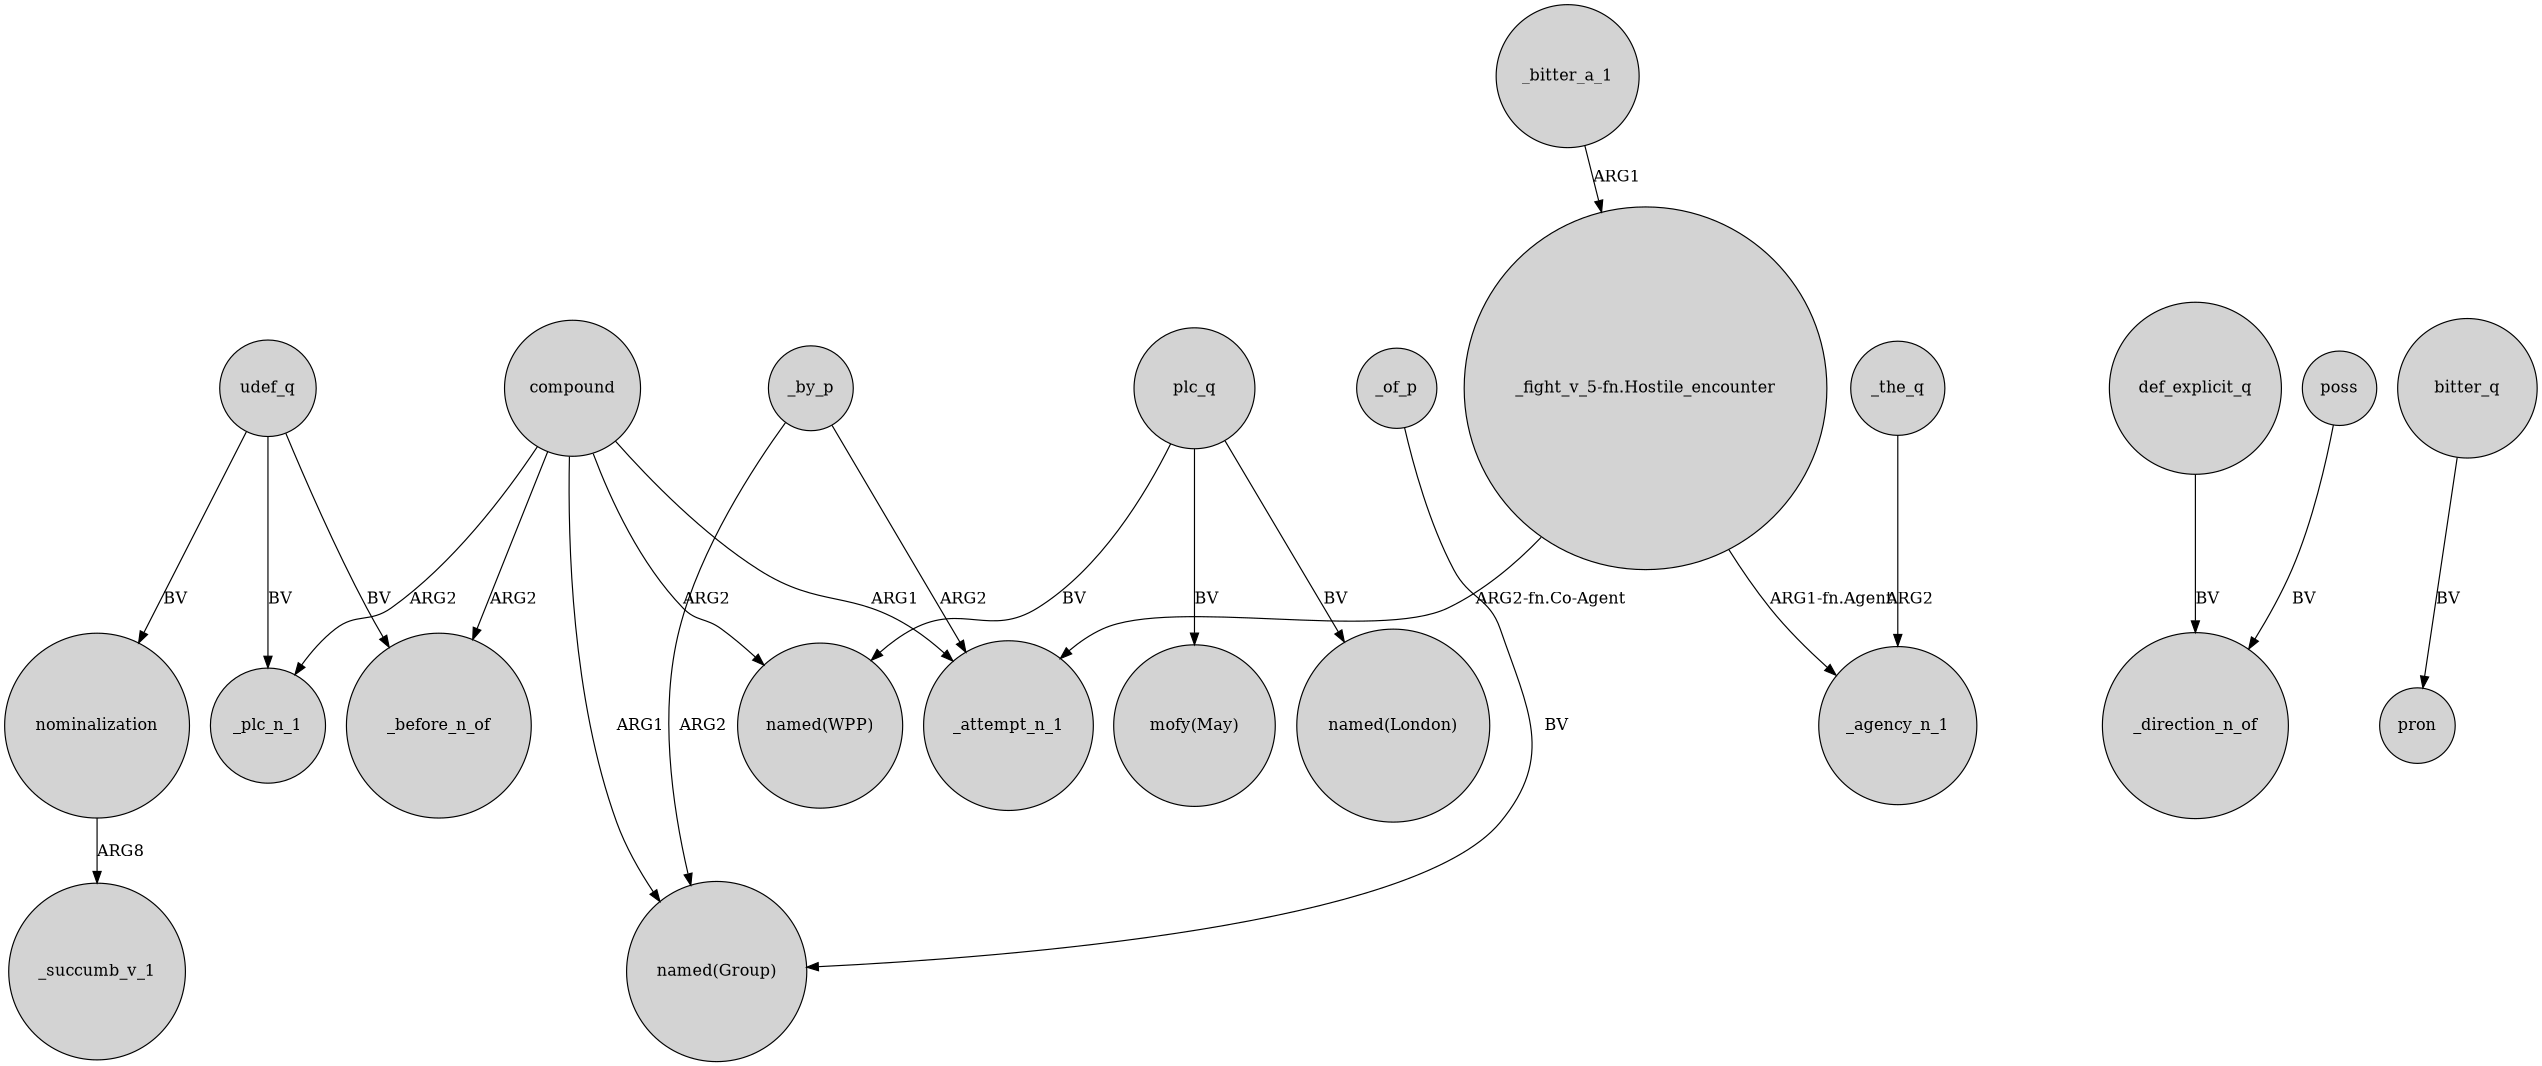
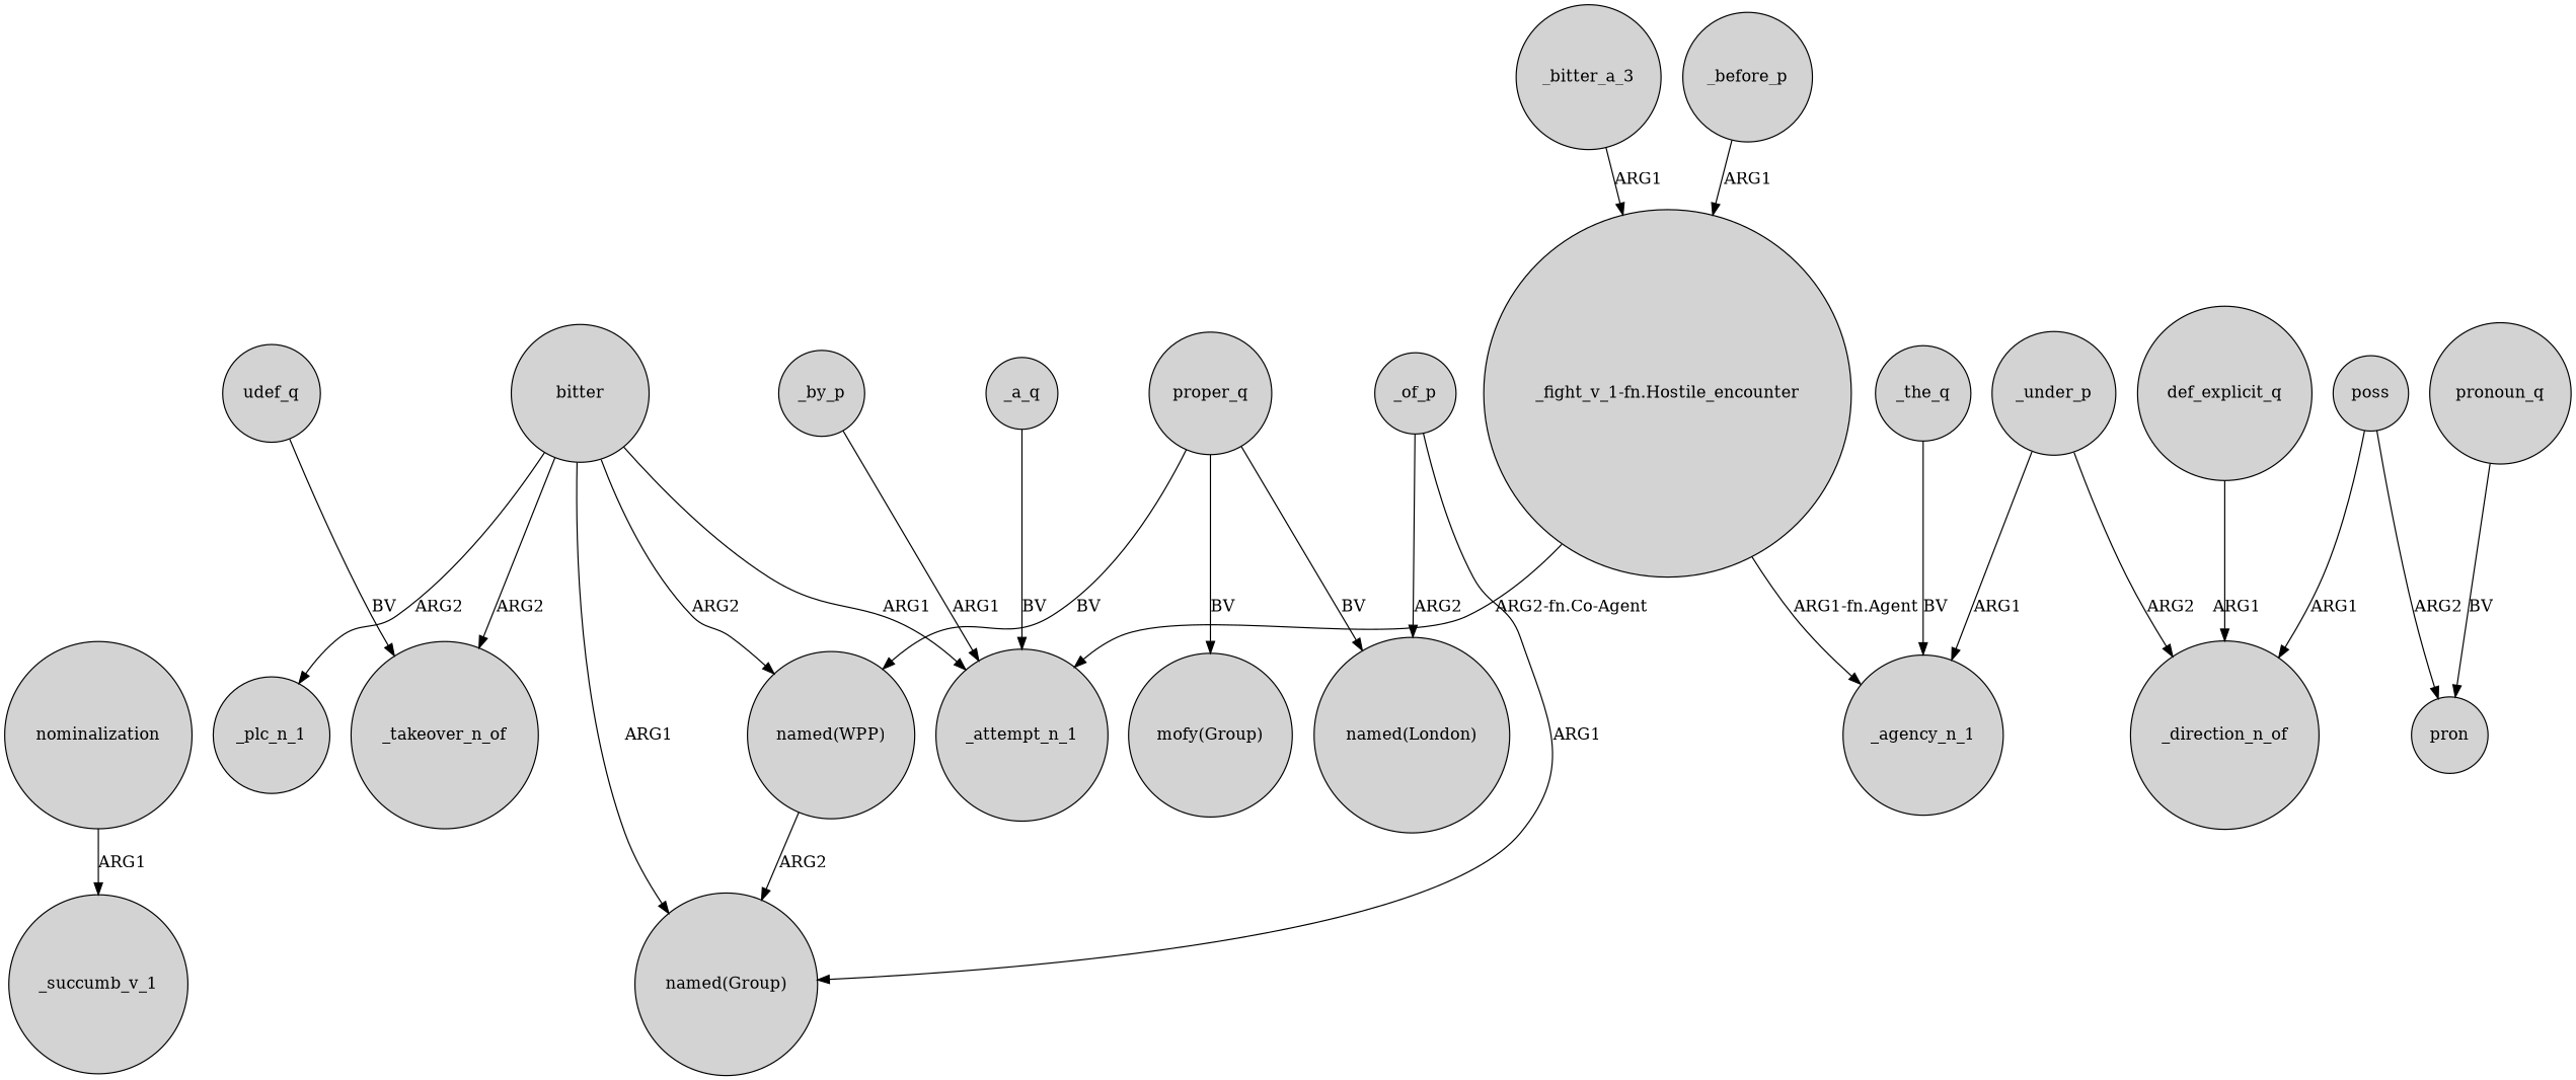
  digraph {
    node [shape=circle style=filled]
    _the_q
    _agency_n_1
    poss
    pron
    _direction_n_of
    udef_q
-   _takeover_n_of [label=_before_n_of]
+   _takeover_n_of
    nominalization
    _plc_n_1
    _succumb_v_1
    _by_p
    _attempt_n_1
    "named(Group)"
-   compound
+   compound [label=bitter]
    "named(WPP)"
-   _bitter_a_1
-   "_fight_v_1-fn.Hostile_encounter" [label="_fight_v_5-fn.Hostile_encounter"]
+   _bitter_a_1 [label=_bitter_a_3]
+   "_fight_v_1-fn.Hostile_encounter"
    def_explicit_q
-   proper_q [label=plc_q]
-   "mofy(May)"
+   _under_p
+   proper_q
+   "mofy(May)" [label="mofy(Group)"]
    "named(London)"
-   pronoun_q [label=bitter_q]
+   _before_p
+   _a_q
+   pronoun_q
    _of_p
-   _the_q -> _agency_n_1 [label=ARG2]
-   poss -> _direction_n_of [label=BV]
+   _the_q -> _agency_n_1 [label=BV]
+   poss -> pron [label=ARG2]
+   poss -> _direction_n_of [label=ARG1]
    udef_q -> _takeover_n_of [label=BV]
-   udef_q -> nominalization [label=BV]
-   udef_q -> _plc_n_1 [label=BV]
-   nominalization -> _succumb_v_1 [label=ARG8]
-   _by_p -> _attempt_n_1 [label=ARG2]
-   _by_p -> "named(Group)" [label=ARG2]
+   nominalization -> _succumb_v_1 [label=ARG1]
+   _by_p -> _attempt_n_1 [label=ARG1]
+   "named(WPP)" -> "named(Group)" [label=ARG2]
    compound -> _takeover_n_of [label=ARG2]
    compound -> _plc_n_1 [label=ARG2]
    compound -> _attempt_n_1 [label=ARG1]
    compound -> "named(Group)" [label=ARG1]
    compound -> "named(WPP)" [label=ARG2]
    _bitter_a_1 -> "_fight_v_1-fn.Hostile_encounter" [label=ARG1]
    "_fight_v_1-fn.Hostile_encounter" -> _agency_n_1 [label="ARG1-fn.Agent"]
    "_fight_v_1-fn.Hostile_encounter" -> _attempt_n_1 [label="ARG2-fn.Co-Agent"]
-   def_explicit_q -> _direction_n_of [label=BV]
+   def_explicit_q -> _direction_n_of [label=ARG1]
+   _under_p -> _agency_n_1 [label=ARG1]
+   _under_p -> _direction_n_of [label=ARG2]
    proper_q -> "named(WPP)" [label=BV]
    proper_q -> "mofy(May)" [label=BV]
    proper_q -> "named(London)" [label=BV]
+   _before_p -> "_fight_v_1-fn.Hostile_encounter" [label=ARG1]
+   _a_q -> _attempt_n_1 [label=BV]
    pronoun_q -> pron [label=BV]
-   _of_p -> "named(Group)" [label=BV]
+   _of_p -> "named(Group)" [label=ARG1]
+   _of_p -> "named(London)" [label=ARG2]
  }
